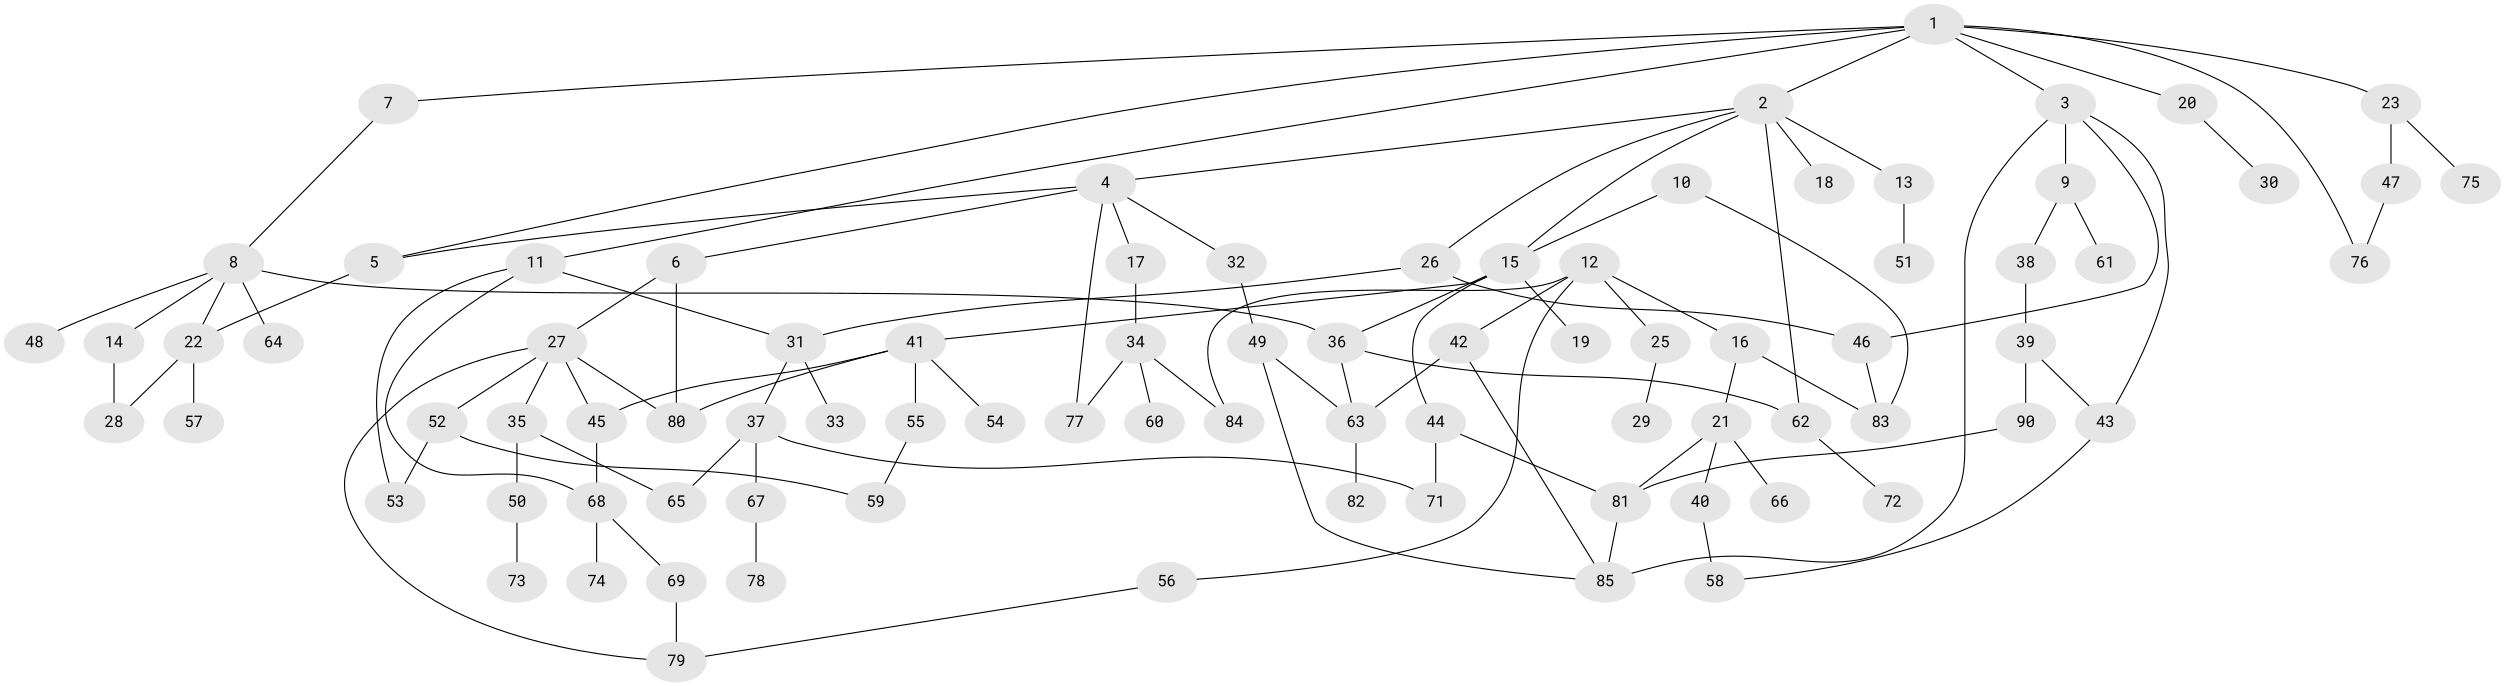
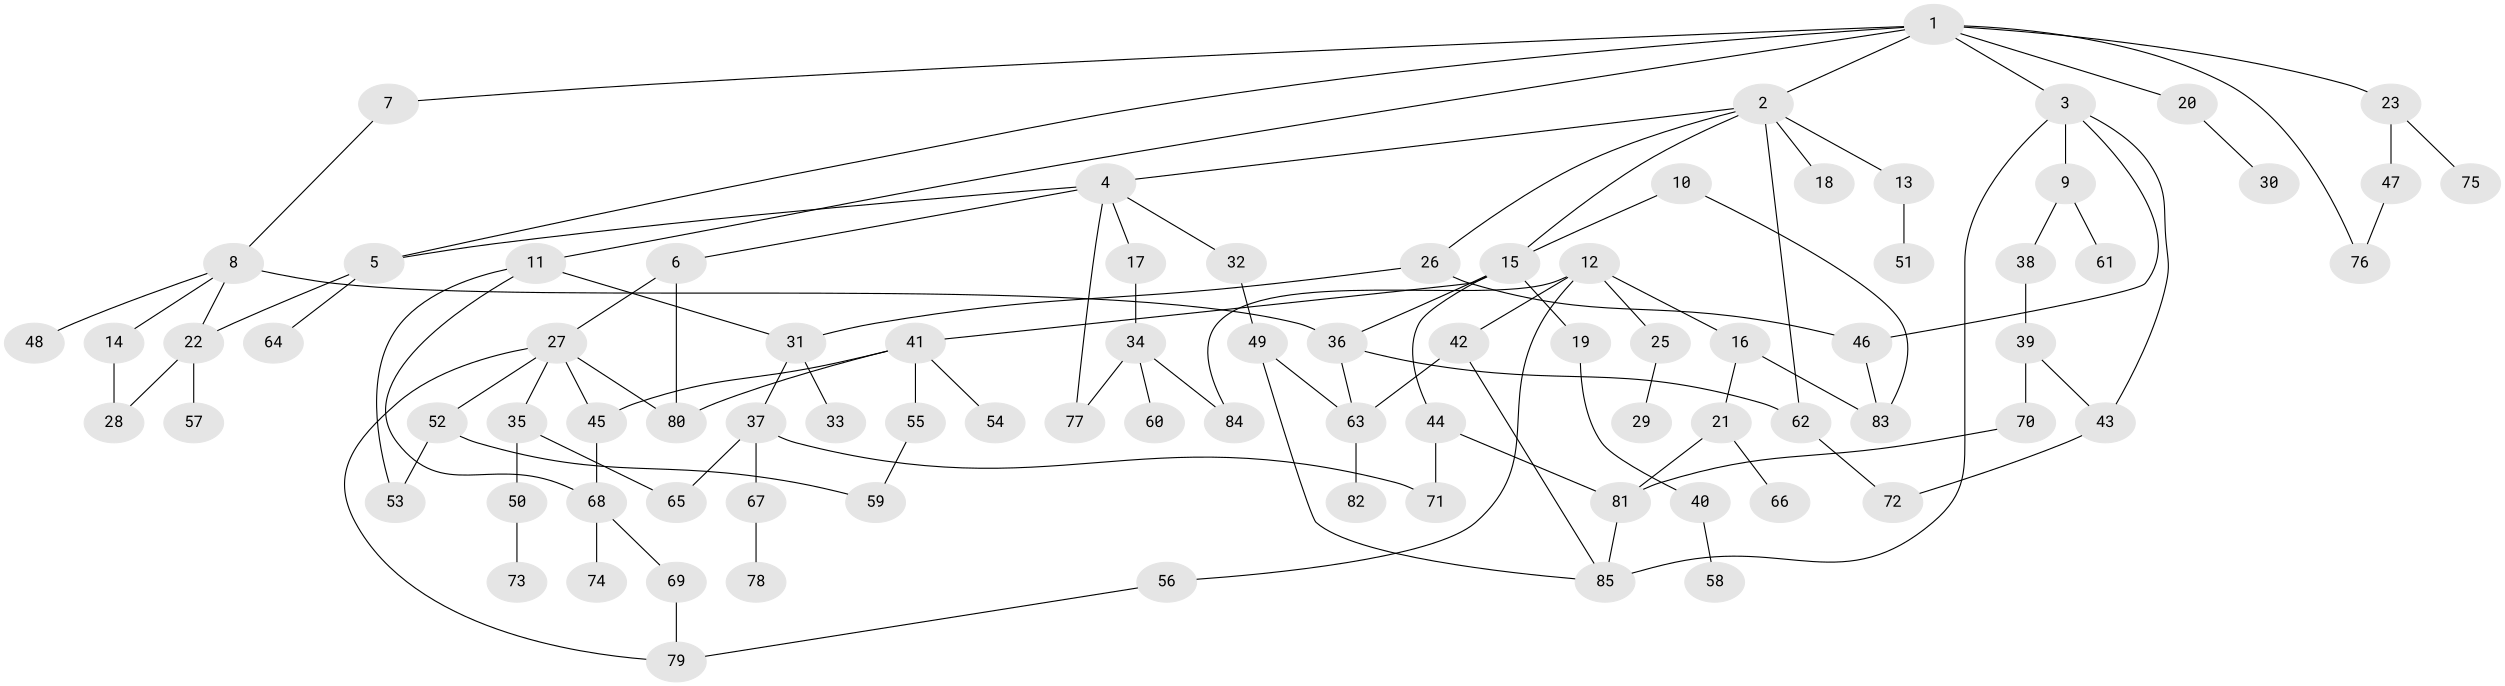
  graph {
    fontname="Roboto Mono"
    node [color=gray90 fontname="Roboto Mono" style=filled]
    edge [fontname="Roboto Mono"]
    1
    2
    3
    7
    11
    20
    23
    76
    5
    4
    13
    15
    18
    62
    26
    9
    43
    46
    85
    8
    10
    83
    31
    53
    68
    30
    47
    75
    6
    17
    32
    77
    51
    36
    19
    41
    44
    72
    38
    61
    22
    64
    27
    80
    34
    49
    28
    57
    35
    45
    52
    79
    14
    48
    63
    39
    12
    16
    25
    42
    56
    84
    33
    37
    69
    74
    21
    29
    40
    54
    55
    81
    71
    66
    60
    58
    50
    65
    59
    67
    73
    82
    78
-   70 [label=90]
+   70
    1 -- 2
    1 -- 3
    1 -- 7
    1 -- 11
    1 -- 20
    1 -- 23
    1 -- 76
    1 -- 5
    2 -- 4
    2 -- 13
    2 -- 15
    2 -- 18
    2 -- 62
    2 -- 26
    3 -- 9
    3 -- 43
    3 -- 46
    3 -- 85
    7 -- 8
    11 -- 31
    11 -- 53
    11 -- 68
    20 -- 30
    23 -- 47
    23 -- 75
    5 -- 22
-   8 -- 64
+   5 -- 64
    4 -- 5
    4 -- 6
    4 -- 17
    4 -- 32
    4 -- 77
    13 -- 51
    15 -- 36
    15 -- 19
    15 -- 41
    15 -- 44
    62 -- 72
    26 -- 46
    26 -- 31
    9 -- 38
    9 -- 61
-   43 -- 58
+   43 -- 72
    46 -- 83
    8 -- 36
    8 -- 22
    8 -- 14
    8 -- 48
    10 -- 15
    10 -- 83
    31 -- 33
    31 -- 37
    68 -- 69
    68 -- 74
    47 -- 76
    6 -- 27
    6 -- 80
    17 -- 34
    32 -- 49
    36 -- 62
    36 -- 63
-   21 -- 40
+   19 -- 40
    41 -- 80
    41 -- 45
    41 -- 54
    41 -- 55
    44 -- 81
    44 -- 71
    38 -- 39
    22 -- 28
    22 -- 57
    27 -- 80
    27 -- 35
    27 -- 45
    27 -- 52
    27 -- 79
    34 -- 77
    34 -- 84
    34 -- 60
    49 -- 85
    49 -- 63
    35 -- 50
    35 -- 65
    45 -- 68
    52 -- 53
    52 -- 59
    14 -- 28
    63 -- 82
    39 -- 43
    39 -- 70
    12 -- 16
    12 -- 25
    12 -- 42
    12 -- 56
    12 -- 84
    16 -- 83
    16 -- 21
    25 -- 29
    42 -- 85
    42 -- 63
    56 -- 79
    37 -- 71
    37 -- 65
    37 -- 67
    69 -- 79
    21 -- 81
    21 -- 66
    40 -- 58
    55 -- 59
    81 -- 85
    50 -- 73
    67 -- 78
    70 -- 81
  }
